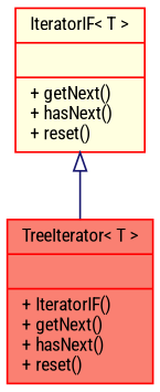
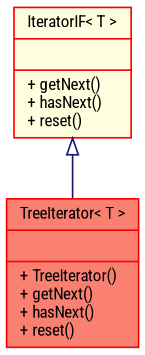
  digraph {
    fontname="Roboto Condensed"
    node [color=red fontname="Roboto Condensed" fontsize=10 shape=record style=filled]
-   n1 [fillcolor=salmon fontcolor=black height=0.2 label="{TreeIterator\< T \>\n||+ IteratorIF()\l+ getNext()\l+ hasNext()\l+ reset()\l}" width=0.4]
+   n1 [fillcolor=salmon fontcolor=black height=0.2 label="{TreeIterator\< T \>\n||+ TreeIterator()\l+ getNext()\l+ hasNext()\l+ reset()\l}" width=0.4]
    n2 [fillcolor=lightyellow height=0.2 label="{IteratorIF\< T \>\n||+ getNext()\l+ hasNext()\l+ reset()\l}" width=0.4]
    n2 -> n1 [arrowtail=onormal color=midnightblue dir=back fontname="Roboto Condensed" fontsize=10 labelfontname=Helvetica labelfontsize=10 style=solid]
  }
